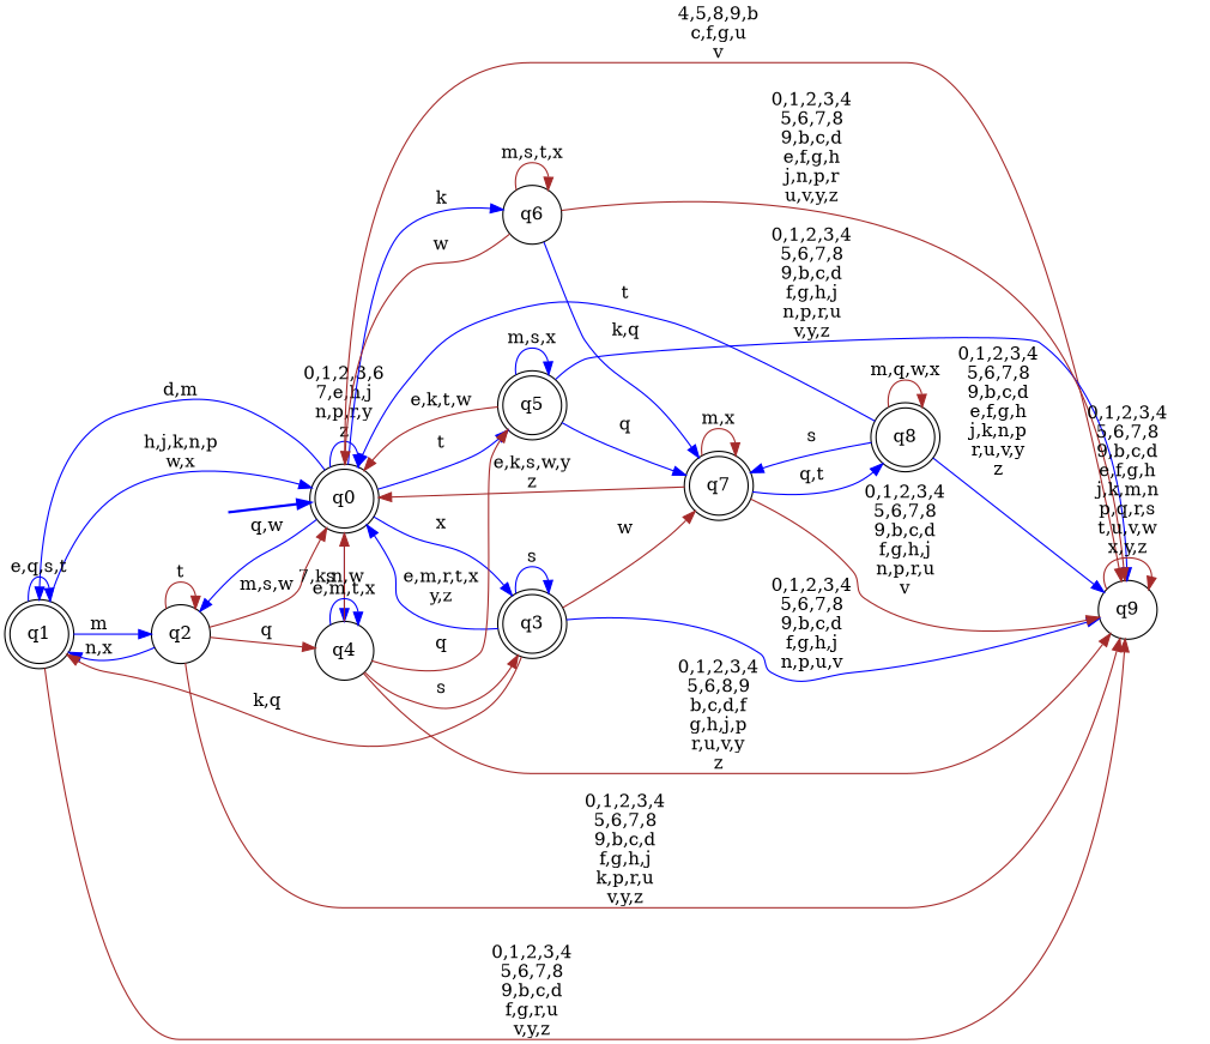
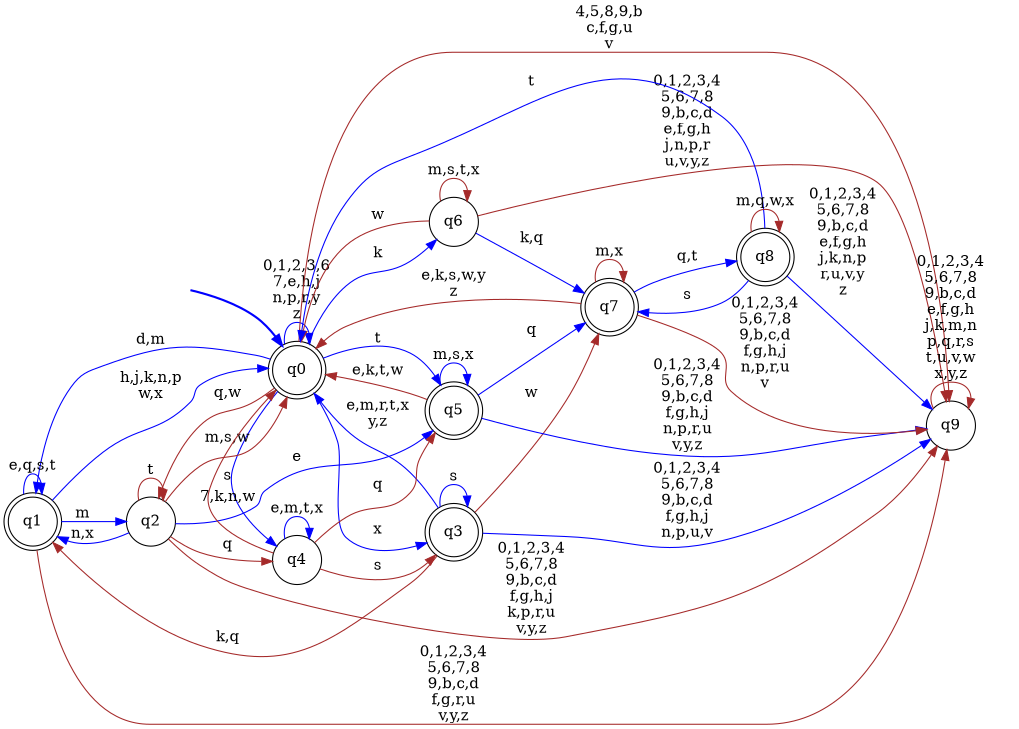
  digraph {
    rankdir=LR
    node [shape=doublecircle style="rounded,filled" color=black fillcolor=white]
    edge [color=blue]
    __start0 [height=0 shape=none style=invis width=0 color="" fillcolor=""]
    n2 [label=q0 style=filled]
    n3 [label=q1]
    n4 [label=q2 shape=circle]
    n5 [label=q3]
    n6 [label=q4 shape=circle style=filled]
    n7 [label=q5]
    n8 [label=q6 shape=circle style=filled]
    n9 [label=q9 shape=circle style=filled]
    n10 [label=q7]
    n11 [label=q8]
    subgraph cluster_1 {
      nodesep=0.15
      ranksep=0.15
      style=invis
      __start0
      n2
    }
    __start0 -> n2 [penwidth=2]
    n2 -> n2 [label="0,1,2,3,6\n7,e,h,j\nn,p,r,y\nz"]
    n2 -> n3 [label="d,m"]
-   n2 -> n4 [label="q,w"]
+   n2 -> n4 [color=brown label="q,w"]
    n2 -> n5 [label=x]
    n2 -> n6 [label=s]
    n2 -> n7 [label=t]
    n2 -> n8 [label=k]
    n2 -> n9 [color=brown label="4,5,8,9,b\nc,f,g,u\nv"]
    n3 -> n2 [label="h,j,k,n,p\nw,x"]
    n3 -> n3 [label="e,q,s,t"]
    n3 -> n4 [label=m]
    n3 -> n9 [color=brown label="0,1,2,3,4\n5,6,7,8\n9,b,c,d\nf,g,r,u\nv,y,z"]
    n4 -> n2 [color=brown label="m,s,w"]
    n4 -> n3 [label="n,x"]
    n4 -> n4 [color=brown label=t]
    n4 -> n6 [color=brown label=q]
+   n4 -> n7 [label=e]
    n4 -> n9 [color=brown label="0,1,2,3,4\n5,6,7,8\n9,b,c,d\nf,g,h,j\nk,p,r,u\nv,y,z"]
    n5 -> n2 [label="e,m,r,t,x\ny,z"]
    n5 -> n3 [color=brown label="k,q"]
    n5 -> n5 [label=s]
    n5 -> n9 [label="0,1,2,3,4\n5,6,7,8\n9,b,c,d\nf,g,h,j\nn,p,u,v"]
    n5 -> n10 [color=brown label=w]
    n6 -> n2 [color=brown label="7,k,n,w"]
    n6 -> n5 [color=brown label=s]
    n6 -> n6 [label="e,m,t,x"]
    n6 -> n7 [color=brown label=q]
-   n6 -> n9 [color=brown label="0,1,2,3,4\n5,6,8,9\nb,c,d,f\ng,h,j,p\nr,u,v,y\nz"]
    n7 -> n2 [color=brown label="e,k,t,w"]
    n7 -> n7 [label="m,s,x"]
    n7 -> n9 [label="0,1,2,3,4\n5,6,7,8\n9,b,c,d\nf,g,h,j\nn,p,r,u\nv,y,z"]
    n7 -> n10 [label=q]
    n8 -> n2 [color=brown label=w]
    n8 -> n8 [color=brown label="m,s,t,x"]
    n8 -> n9 [color=brown label="0,1,2,3,4\n5,6,7,8\n9,b,c,d\ne,f,g,h\nj,n,p,r\nu,v,y,z"]
    n8 -> n10 [label="k,q"]
    n9 -> n9 [color=brown label="0,1,2,3,4\n5,6,7,8\n9,b,c,d\ne,f,g,h\nj,k,m,n\np,q,r,s\nt,u,v,w\nx,y,z"]
    n10 -> n2 [color=brown label="e,k,s,w,y\nz"]
    n10 -> n9 [color=brown label="0,1,2,3,4\n5,6,7,8\n9,b,c,d\nf,g,h,j\nn,p,r,u\nv"]
    n10 -> n10 [color=brown label="m,x"]
    n10 -> n11 [label="q,t"]
    n11 -> n2 [label=t]
    n11 -> n9 [label="0,1,2,3,4\n5,6,7,8\n9,b,c,d\ne,f,g,h\nj,k,n,p\nr,u,v,y\nz"]
    n11 -> n10 [label=s]
    n11 -> n11 [color=brown label="m,q,w,x"]
  }
